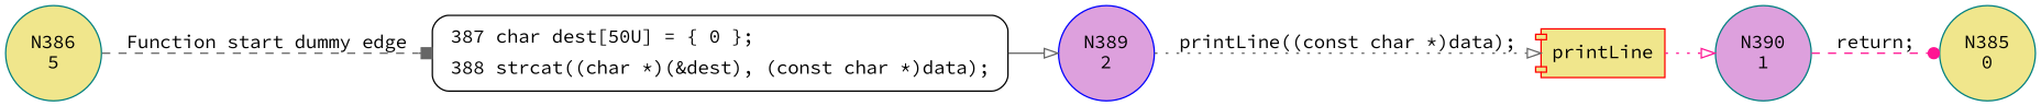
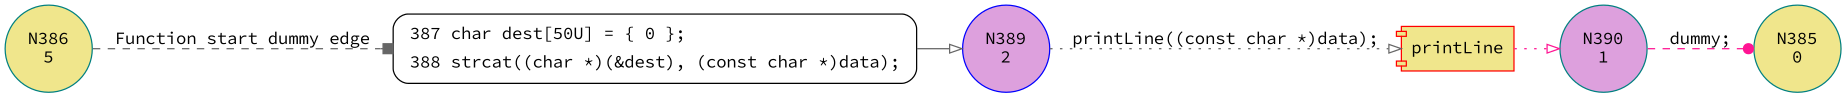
  digraph {
    fontname="Source Code Pro"
    rankdir=LR
    node [color=teal fillcolor=khaki fontname="Source Code Pro" shape=circle style=filled]
    edge [arrowhead=onormal color=gray40 fontname="Source Code Pro" style=dashed]
    n1 [label="N386\n5"]
    n2 [fillcolor=white label=<<table border="0" cellborder="0" cellpadding="3" bgcolor="white"><tr><td align="right">387</td><td align="left">char dest[50U] = &#123; 0 &#125;;</td></tr><tr><td align="right">388</td><td align="left">strcat((char *)(&amp;dest), (const char *)data);</td></tr></table>> penwidth=1 shape=Mrecord style="filled,bold" color=""]
    n3 [color=blue fillcolor=plum label="N389\n2"]
    n4 [color=red label=printLine shape=component]
    n5 [fillcolor=plum label="N390\n1"]
    n6 [label="N385\n0"]
    n1 -> n2 [arrowhead=box label="Function start dummy edge"]
    n2 -> n3 [style=solid]
    n3 -> n4 [label="printLine((const char *)data);" style=dotted]
    n4 -> n5 [color=deeppink style=dotted]
-   n5 -> n6 [arrowhead=dot color=deeppink label="return;"]
+   n5 -> n6 [arrowhead=dot color=deeppink label="dummy;"]
  }
